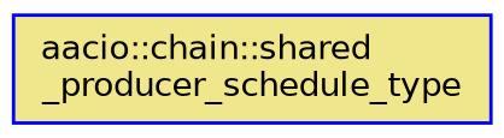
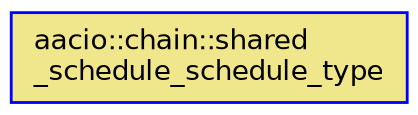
  digraph {
    rankdir=LR
-   n1 [color=blue fillcolor=khaki fontname=Helvetica fontsize=10 height=0.2 label="aacio::chain::shared\l_producer_schedule_type" shape=record style=filled width=0.4]
+   n1 [color=blue fillcolor=khaki fontname=Helvetica fontsize=10 height=0.2 label="aacio::chain::shared\l_schedule_schedule_type" shape=record style=filled width=0.4]
  }
